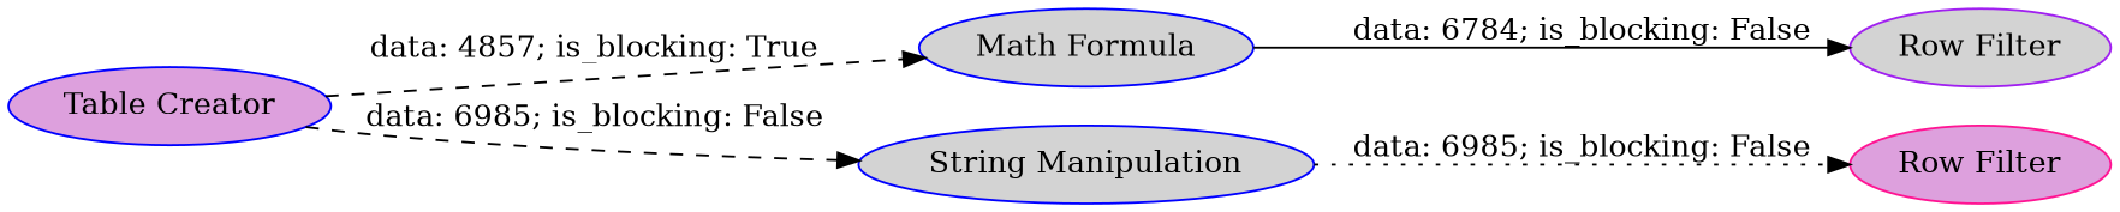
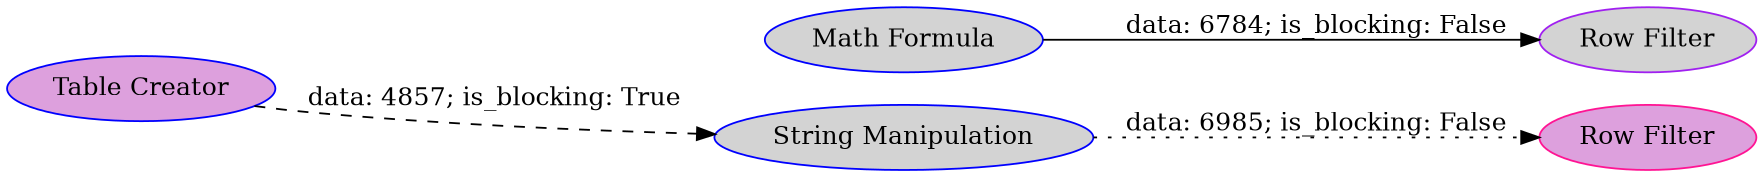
  digraph {
    rankdir=LR
    node [color=blue fillcolor=lightgrey style=filled]
    edge [style=dashed]
    n1 [color=deeppink fillcolor=plum label="Row Filter"]
    n2 [fillcolor=plum label="Table Creator"]
    n3 [label="Math Formula"]
    n4 [label="String Manipulation"]
    n5 [color=purple label="Row Filter"]
-   n2 -> n3 [label="data: 4857; is_blocking: True"]
-   n2 -> n4 [label="data: 6985; is_blocking: False"]
+   n2 -> n4 [label="data: 4857; is_blocking: True"]
    n3 -> n5 [label="data: 6784; is_blocking: False" style=solid]
    n4 -> n1 [label="data: 6985; is_blocking: False" style=dotted]
  }
